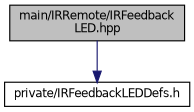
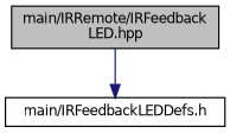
  digraph {
    node [color=black fontname=Helvetica fontsize=10 shape=record style=filled]
    n1 [fillcolor=grey75 fontcolor=black height=0.2 label="main/IRRemote/IRFeedback\lLED.hpp" width=0.4]
-   n2 [fillcolor=white height=0.2 label="private/IRFeedbackLEDDefs.h" width=0.4]
+   n2 [fillcolor=white height=0.2 label="main/IRFeedbackLEDDefs.h" width=0.4]
    n1 -> n2 [color=midnightblue fontname=Helvetica fontsize=10 labelfontname=Helvetica labelfontsize=10 style=solid]
  }
